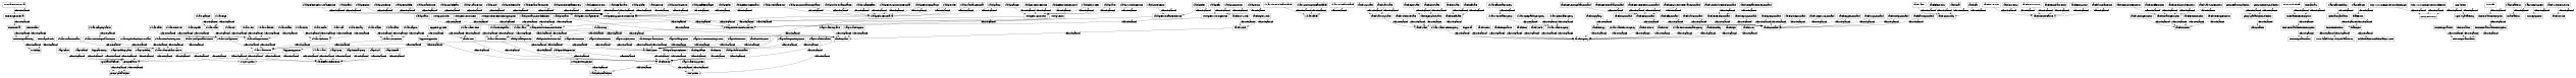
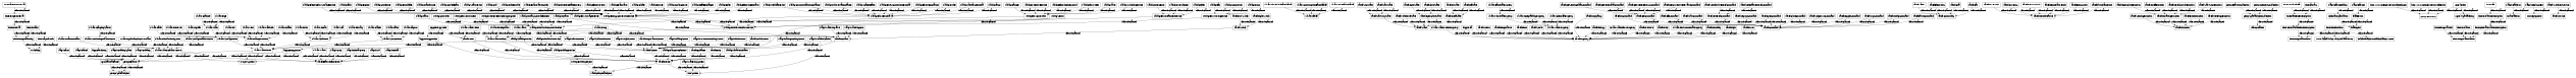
  digraph {
    rankdir=TB
    node [color=black shape=rectangle]
    "time:DateTimeInterval"
    "time:ProperInterval"
    "time:Interval"
    "s4watr:TreatmentPlant"
    "s4watr:WaterInfrastructure"
    "geosp:Feature"
    "saref:FeatureOfInterest"
    "s4syst:System"
    "s4watr:ThresholdBasedTariff"
    "s4watr:Tariff"
    "saref:OpenState"
    "saref:OpenCloseState"
    "saref:State"
    "s4bldg:UnitaryControlElement"
    "s4bldg:DistributionControlDevice"
    "s4bldg:DistributionDevice"
    "s4watr:MonitoringInfrastructure"
    "s4bldg:Burner"
    "s4bldg:EnergyConversionDevice"
    "s4bldg:DistributionFlowDevice"
    "s4watr:WaterMeterProperty"
    "saref:Property"
    "bigg:EnergyDevice"
    "saref:Device"
    "bigg:EnergyAsset"
    "ssn:System"
    "s4bldg:PhysicalObject"
    "s4bldg:FireSuppressionTerminal"
    "s4bldg:FlowTerminal"
    "bigg:Area"
    "saref:Motion"
    "s4watr:Pipe"
    "s4watr:Main"
    "s4watr:TransportAsset"
    "saref:OnCommand"
    "saref:Command"
    "saref:Temperature"
    "saref:Water"
    "saref:Commodity"
    "saref:PowerUnit"
    "saref:UnitOfMeasure"
    "s4bldg:BuildingDevice"
    "saref:SensingFunction"
    "saref:Function"
    "saref:SmokeSensor"
    "saref:Sensor"
    "s4agri:BuildingSpace"
    "geosp:SpatialObject"
    "s4bldg:BuildingObject"
    "saref:Meter"
    "s4bldg:ProtectiveDevice"
    "s4bldg:FlowController"
+   "s4bldg:DuctSilencer"
    "s4bldg:FlowTreatmentDevice"
    "s4bldg:Compressor"
    "s4bldg:FlowMovingDevice"
    "saref:GetSensingDataCommand"
    "saref:GetCommand"
    "geosp:FeatureCollection"
    "geosp:SpatialObjectCollection"
    "rdfs:Container"
    "time:MonthOfYear"
    "time:DateTimeDescription"
    "time:GeneralDateTimeDescription"
    "foaf:Person"
    "foaf:Agent"
    "time:TimePosition"
    "7100743a3f41dc671b7320b4dba85786"
    "time:TemporalPosition"
    e343fe9bd53310ce5f93cddb3277ce8e
    "s4bldg:CoolingTower"
    "http://www.opengis.net/ont/sf#Polygon"
    "geosp:Geometry"
    "saref:MultiLevelState"
    "s4bldg:HeatExchanger"
    "time:DayOfWeek"
    "owl:Thing"
    "saref:Time"
    "saref:GetMeterDataCommand"
    "saref:StartState"
    "saref:StartStopState"
    "saref:LightSwitch"
    "saref:Switch"
    "saref:Actuator"
    "s4bldg:FlowInstrument"
    "saref:Smoke"
    "saref:Currency"
    "s4watr:WaterAsset"
    "s4bldg:Boiler"
    "s4watr:BacterialProperty"
    "s4watr:MicrobialProperty"
    "s4watr:WaterProperty"
    "s4bldg:ElectricAppliance"
    "s4agri:WeatherStation"
    "saref:Occupancy"
    "s4agri:WateringValve"
    "s4agri:Crop"
    "s4watr:ConsumptionBasedTariff"
    "s4watr:Aquifer"
    "s4watr:StorageAsset"
    "s4bldg:ElectricGenerator"
    "time:TemporalUnit"
    "time:TemporalDuration"
    "saref:OpenCloseFunction"
    "saref:ActuatingFunction"
    "saref:OffCommand"
    "time:TemporalEntity"
    "time:January"
    "saref:StartCommand"
    n110 [label="s1watr:HydroelectricPowerPlant"]
    "s4bldg:ProtectiveDeviceTrippingUnit"
    "s4agri:EatingActivitySensor"
    "s4agri:Thermometer"
    "s4bldg:ElectricTimeControl"
    "s4watr:Valve"
    "s4watr:WaterDevice"
    "s4watr:Tank"
    "s4agri:SoilTensiometer"
    "s4bldg:ShadingDevice"
    "s4bldg:Engine"
    "s4bldg:Outlet"
    "s4bldg:Condenser"
    "s4bldg:FlowMeter"
    "s4agri:Platform"
    "sosa:Platform"
    "bigg:EnergyMeter"
    "saref:OnState"
    "saref:OnOffState"
    "saref:EventFunction"
    "s4bldg:SanitaryTerminal"
    "geosp:GeometryCollection"
    "s4bldg:Humidifier"
    "s4bldg:Transformer"
    "s4watr:TimeBasedTariff"
    "time:Instant"
    "s4bldg:FlowStorageDevice"
    "s4watr:WaterMeter"
    "saref:StopState"
    "s4bldg:Valve"
    "s4bldg:Lamp"
    "saref:SetAbsoluteLevelCommand"
    "saref:SetLevelCommand"
    "s4bldg:SwitchingDevice"
    "saref:OffState"
    "s4agri:Deployment"
    "ssn:Deployment"
    "s4bldg:CooledBeam"
    "s4watr:Pit"
    "s4agri:WeightSensor"
    "s4watr:GaugingStation"
    "s4bldg:TransportElement"
    "saref:OnOffFunction"
    "saref:TemperatureSensor"
    "s4watr:Pump"
    "s4watr:DistributionSystem"
    "saref:Appliance"
    "saref:Energy"
    "saref:StepUpCommand"
    "saref:OpenCommand"
    n160 [label="s2watr:WaterFlowProperty"]
    "s4bldg:SolarDevice"
    "saref:CloseCommand"
    "s4watr:Ocean"
    "s4watr:SinkAsset"
    "s4agri:Building"
    "saref:GetMeterHistoryCommand"
    "saref:SetRelativeLevelCommand"
    "saref:Pressure"
    "s4agri:WateringSystem"
    "s4agri:AnimalGroup"
    "s4bldg:MedicalDevice"
    "s4watr:Glacier"
    "s4watr:SourceAsset"
    "schema:Organization"
    "s4bldg:CommunicationAppliance"
    "s4watr:AcceptabilityProperty"
    "s4watr:Channel"
    "s4bldg:Coil"
    "s4bldg:TubeBundle"
    "s4bldg:Sensor"
    "s4bldg:Filter"
    "saref:StepDownCommand"
    "s4bldg:Alarm"
    "time:Duration"
    "s4watr:Vent"
    "s4agri:MilkingSensor"
    "s4watr:Sea"
    "saref:CloseState"
    "s4bldg:Pump"
    "s4agri:Farm"
    "saref:SwitchOnService"
    "saref:Service"
    "saref:Price"
    "s4bldg:Damper"
    "time:GeneralDurationDescription"
    "s4watr:Estuary"
    "saref:PressureUnit"
    "s4watr:Manhole"
    "s4bldg:ElectricFlowStorageDevice"
    "saref:HVAC"
    "s4bldg:Controller"
    "s4watr:Intake"
    "saref:TemperatureUnit"
    "s4watr:Lake"
    "s4agri:Soil"
    "saref:LevelControlFunction"
    "s4bldg:Tank"
    "saref:Electricity"
    "s4bldg:EvaporativeCooler"
    "s4agri:WateringGun"
    "s4watr:EnvironmentalProperty"
    "s4agri:Animal"
    "time:DurationDescription"
    "s4agri:FarmHolding"
    "saref:EnergyUnit"
    "saref:MeteringFunction"
    "s4bldg:Actuator"
    "s4agri:Parcel"
    "saref:Coal"
    "saref:ToggleCommand"
    "saref:Humidity"
    "s4bldg:AirToAirHeatRecovery"
    "s4watr:Reservoir"
    "saref:StopCommand"
    "s4bldg:ElectricMotor"
    "wgs84:Point"
    "wgs84:SpatialThing"
    "cp:CadastralParcel"
    "s4watr:ChemicalProperty"
    "time:Year"
    "s4watr:River"
    "s4watr:FireHydrant"
    "s4agri:MovementActivitySensor"
    "saref:Light"
    "saref:DoorSwitch"
    "saref:StartStopFunction"
    "s4watr:StorageInfrastructure"
    "s4watr:Water"
    "saref:GetCurrentMeterValueCommand"
    "saref:IlluminanceUnit"
    "s4agri:Pluviometer"
    "saref:NotifyCommand"
    "s4watr:Lagoon"
    "saref:Power"
    "s4bldg:Evaporator"
    "bigg:Patrimony"
    "s4bldg:Interceptor"
    "s4bldg:VibrationIsolator"
    "s4bldg:AudioVisualAppliance"
    "s4bldg:SpaceHeater"
    "s4bldg:Chiller"
    "s4agri:Farmer"
    "saref:PauseCommand"
    "saref:Gas"
    "http://www.opengis.net/ont/sf#Point"
    "s4bldg:Fan"
    "time:DateTimeInterval" -> "time:ProperInterval" [label="rdfs:subClassOf"]
    "time:ProperInterval" -> "time:Interval" [label="rdfs:subClassOf"]
    "time:Interval" -> "time:TemporalEntity" [label="rdfs:subClassOf"]
    "s4watr:TreatmentPlant" -> "s4watr:WaterInfrastructure" [label="rdfs:subClassOf"]
    "s4watr:WaterInfrastructure" -> "geosp:Feature" [label="rdfs:subClassOf"]
    "s4watr:WaterInfrastructure" -> "saref:FeatureOfInterest" [label="rdfs:subClassOf"]
    "s4watr:WaterInfrastructure" -> "s4syst:System" [label="rdfs:subClassOf"]
    "geosp:Feature" -> "geosp:SpatialObject" [label="rdfs:subClassOf"]
    "s4watr:ThresholdBasedTariff" -> "s4watr:Tariff" [label="rdfs:subClassOf"]
    "saref:OpenState" -> "saref:OpenCloseState" [label="rdfs:subClassOf"]
    "saref:OpenCloseState" -> "saref:State" [label="rdfs:subClassOf"]
    "s4bldg:UnitaryControlElement" -> "s4bldg:DistributionControlDevice" [label="rdfs:subClassOf"]
    "s4bldg:DistributionControlDevice" -> "s4bldg:DistributionDevice" [label="rdfs:subClassOf"]
    "s4bldg:DistributionDevice" -> "s4bldg:BuildingDevice" [label="rdfs:subClassOf"]
    "s4watr:MonitoringInfrastructure" -> "s4watr:WaterInfrastructure" [label="rdfs:subClassOf"]
    "s4bldg:Burner" -> "s4bldg:EnergyConversionDevice" [label="rdfs:subClassOf"]
    "s4bldg:EnergyConversionDevice" -> "s4bldg:DistributionFlowDevice" [label="rdfs:subClassOf"]
    "s4bldg:DistributionFlowDevice" -> "s4bldg:DistributionDevice" [label="rdfs:subClassOf"]
    "s4watr:WaterMeterProperty" -> "saref:Property" [label="rdfs:subClassOf"]
    "bigg:EnergyDevice" -> "saref:Device" [label="rdfs:subClassOf"]
    "bigg:EnergyDevice" -> "bigg:EnergyAsset" [label="rdfs:subClassOf"]
    "saref:Device" -> "ssn:System" [label="rdfs:subClassOf"]
    "saref:Device" -> "s4bldg:PhysicalObject" [label="rdfs:subClassOf"]
    "bigg:EnergyAsset" -> "geosp:Feature" [label="rdfs:subClassOf"]
    "bigg:EnergyAsset" -> "saref:FeatureOfInterest" [label="rdfs:subClassOf"]
    "bigg:EnergyAsset" -> "s4syst:System" [label="rdfs:subClassOf"]
    "s4bldg:FireSuppressionTerminal" -> "s4bldg:FlowTerminal" [label="rdfs:subClassOf"]
    "s4bldg:FlowTerminal" -> "s4bldg:DistributionFlowDevice" [label="rdfs:subClassOf"]
    "bigg:Area" -> "saref:Property" [label="rdfs:subClassOf"]
    "saref:Motion" -> "saref:Property" [label="rdfs:subClassOf"]
    "s4watr:Pipe" -> "s4watr:Main" [label="rdfs:subClassOf"]
    "s4watr:Main" -> "s4watr:TransportAsset" [label="rdfs:subClassOf"]
    "s4watr:TransportAsset" -> "s4watr:WaterAsset" [label="rdfs:subClassOf"]
    "saref:OnCommand" -> "saref:Command" [label="rdfs:subClassOf"]
    "saref:Temperature" -> "saref:Property" [label="rdfs:subClassOf"]
    "saref:Water" -> "saref:Commodity" [label="rdfs:subClassOf"]
    "saref:PowerUnit" -> "saref:UnitOfMeasure" [label="rdfs:subClassOf"]
    "s4bldg:BuildingDevice" -> "saref:Device" [label="rdfs:subClassOf"]
    "s4bldg:BuildingDevice" -> "s4bldg:BuildingObject" [label="rdfs:subClassOf"]
    "saref:SensingFunction" -> "saref:Function" [label="rdfs:subClassOf"]
    "saref:SmokeSensor" -> "saref:Sensor" [label="rdfs:subClassOf"]
    "saref:Sensor" -> "saref:Device" [label="rdfs:subClassOf"]
    "s4agri:BuildingSpace" -> "geosp:Feature" [label="rdfs:subClassOf"]
    "s4bldg:BuildingObject" -> "s4bldg:PhysicalObject" [label="rdfs:subClassOf"]
    "saref:Meter" -> "saref:Device" [label="rdfs:subClassOf"]
    "saref:Meter" -> "saref:Sensor" [label="rdfs:subClassOf"]
    "s4bldg:ProtectiveDevice" -> "s4bldg:FlowController" [label="rdfs:subClassOf"]
    "s4bldg:FlowController" -> "s4bldg:DistributionFlowDevice" [label="rdfs:subClassOf"]
+   "s4bldg:DuctSilencer" -> "s4bldg:FlowTreatmentDevice" [label="rdfs:subClassOf"]
    "s4bldg:FlowTreatmentDevice" -> "s4bldg:DistributionFlowDevice" [label="rdfs:subClassOf"]
    "s4bldg:Compressor" -> "s4bldg:FlowMovingDevice" [label="rdfs:subClassOf"]
    "s4bldg:FlowMovingDevice" -> "s4bldg:DistributionFlowDevice" [label="rdfs:subClassOf"]
    "saref:GetSensingDataCommand" -> "saref:GetCommand" [label="rdfs:subClassOf"]
    "saref:GetCommand" -> "saref:Command" [label="rdfs:subClassOf"]
    "geosp:FeatureCollection" -> "geosp:SpatialObjectCollection" [label="rdfs:subClassOf"]
    "geosp:SpatialObjectCollection" -> "rdfs:Container" [label="rdfs:subClassOf"]
    "time:MonthOfYear" -> "time:DateTimeDescription" [label="rdfs:subClassOf"]
    "time:DateTimeDescription" -> "time:GeneralDateTimeDescription" [label="rdfs:subClassOf"]
    "time:GeneralDateTimeDescription" -> "time:TemporalPosition" [label="rdfs:subClassOf"]
    "foaf:Person" -> "foaf:Agent" [label="rdfs:subClassOf"]
    "time:TimePosition" -> "7100743a3f41dc671b7320b4dba85786" [label="rdfs:subClassOf"]
    "time:TimePosition" -> "time:TemporalPosition" [label="rdfs:subClassOf"]
    "time:TimePosition" -> e343fe9bd53310ce5f93cddb3277ce8e [label="rdfs:subClassOf"]
    "s4bldg:CoolingTower" -> "s4bldg:EnergyConversionDevice" [label="rdfs:subClassOf"]
    "http://www.opengis.net/ont/sf#Polygon" -> "geosp:Geometry" [label="rdfs:subClassOf"]
    "saref:MultiLevelState" -> "saref:State" [label="rdfs:subClassOf"]
    "s4bldg:HeatExchanger" -> "s4bldg:EnergyConversionDevice" [label="rdfs:subClassOf"]
    "time:DayOfWeek" -> "owl:Thing" [label="rdfs:subClassOf"]
    "saref:Time" -> "saref:Property" [label="rdfs:subClassOf"]
    "saref:GetMeterDataCommand" -> "saref:GetCommand" [label="rdfs:subClassOf"]
    "saref:StartState" -> "saref:StartStopState" [label="rdfs:subClassOf"]
    "saref:StartStopState" -> "saref:State" [label="rdfs:subClassOf"]
    "saref:LightSwitch" -> "saref:Switch" [label="rdfs:subClassOf"]
    "saref:Switch" -> "saref:Actuator" [label="rdfs:subClassOf"]
    "saref:Actuator" -> "saref:Device" [label="rdfs:subClassOf"]
    "s4bldg:FlowInstrument" -> "s4bldg:DistributionControlDevice" [label="rdfs:subClassOf"]
    "saref:Smoke" -> "saref:Property" [label="rdfs:subClassOf"]
    "saref:Currency" -> "saref:UnitOfMeasure" [label="rdfs:subClassOf"]
    "s4watr:WaterAsset" -> "geosp:Feature" [label="rdfs:subClassOf"]
    "s4watr:WaterAsset" -> "saref:FeatureOfInterest" [label="rdfs:subClassOf"]
    "s4watr:WaterAsset" -> "s4syst:System" [label="rdfs:subClassOf"]
    "s4bldg:Boiler" -> "s4bldg:EnergyConversionDevice" [label="rdfs:subClassOf"]
    "s4watr:BacterialProperty" -> "s4watr:MicrobialProperty" [label="rdfs:subClassOf"]
    "s4watr:MicrobialProperty" -> "s4watr:WaterProperty" [label="rdfs:subClassOf"]
    "s4watr:WaterProperty" -> "saref:Property" [label="rdfs:subClassOf"]
    "s4bldg:ElectricAppliance" -> "s4bldg:FlowTerminal" [label="rdfs:subClassOf"]
    "s4agri:WeatherStation" -> "ssn:System" [label="rdfs:subClassOf"]
    "s4agri:WeatherStation" -> "saref:Sensor" [label="rdfs:subClassOf"]
-   "saref:Occupancy" -> "saref:Energy" [label="rdfs:subClassOf"]
+   "saref:Occupancy" -> "saref:Property" [label="rdfs:subClassOf"]
    "s4agri:WateringValve" -> "saref:Actuator" [label="rdfs:subClassOf"]
    "s4agri:Crop" -> "saref:FeatureOfInterest" [label="rdfs:subClassOf"]
    "s4watr:ConsumptionBasedTariff" -> "s4watr:Tariff" [label="rdfs:subClassOf"]
    "s4watr:Aquifer" -> "s4watr:StorageAsset" [label="rdfs:subClassOf"]
    "s4watr:StorageAsset" -> "s4watr:WaterAsset" [label="rdfs:subClassOf"]
    "s4bldg:ElectricGenerator" -> "s4bldg:EnergyConversionDevice" [label="rdfs:subClassOf"]
    "time:TemporalUnit" -> "time:TemporalDuration" [label="rdfs:subClassOf"]
    "saref:OpenCloseFunction" -> "saref:ActuatingFunction" [label="rdfs:subClassOf"]
    "saref:ActuatingFunction" -> "saref:Function" [label="rdfs:subClassOf"]
    "saref:OffCommand" -> "saref:Command" [label="rdfs:subClassOf"]
    "time:TemporalEntity" -> "owl:Thing" [label="rdfs:subClassOf"]
    "time:January" -> "time:DateTimeDescription" [label="rdfs:subClassOf"]
    "saref:StartCommand" -> "saref:Command" [label="rdfs:subClassOf"]
    n110 -> "s4watr:WaterInfrastructure" [label="rdfs:subClassOf"]
    "s4bldg:ProtectiveDeviceTrippingUnit" -> "s4bldg:DistributionControlDevice" [label="rdfs:subClassOf"]
    "s4agri:EatingActivitySensor" -> "saref:Sensor" [label="rdfs:subClassOf"]
    "s4agri:Thermometer" -> "saref:Sensor" [label="rdfs:subClassOf"]
    "s4bldg:ElectricTimeControl" -> "s4bldg:FlowController" [label="rdfs:subClassOf"]
    "s4watr:Valve" -> "saref:Actuator" [label="rdfs:subClassOf"]
    "s4watr:Valve" -> "s4watr:WaterDevice" [label="rdfs:subClassOf"]
    "s4watr:WaterDevice" -> "saref:Device" [label="rdfs:subClassOf"]
    "s4watr:WaterDevice" -> "s4watr:WaterAsset" [label="rdfs:subClassOf"]
    "s4watr:Tank" -> "s4watr:StorageAsset" [label="rdfs:subClassOf"]
    "s4agri:SoilTensiometer" -> "saref:Sensor" [label="rdfs:subClassOf"]
    "s4bldg:ShadingDevice" -> "s4bldg:BuildingDevice" [label="rdfs:subClassOf"]
    "s4bldg:Engine" -> "s4bldg:EnergyConversionDevice" [label="rdfs:subClassOf"]
    "s4bldg:Outlet" -> "s4bldg:FlowTerminal" [label="rdfs:subClassOf"]
    "s4bldg:Condenser" -> "s4bldg:EnergyConversionDevice" [label="rdfs:subClassOf"]
    "s4bldg:FlowMeter" -> "s4bldg:FlowController" [label="rdfs:subClassOf"]
    "s4agri:Platform" -> "sosa:Platform" [label="rdfs:subClassOf"]
    "bigg:EnergyMeter" -> "bigg:EnergyDevice" [label="rdfs:subClassOf"]
    "bigg:EnergyMeter" -> "saref:Meter" [label="rdfs:subClassOf"]
    "saref:OnState" -> "saref:OnOffState" [label="rdfs:subClassOf"]
    "saref:OnOffState" -> "saref:State" [label="rdfs:subClassOf"]
    "saref:EventFunction" -> "saref:Function" [label="rdfs:subClassOf"]
    "s4bldg:SanitaryTerminal" -> "s4bldg:FlowTerminal" [label="rdfs:subClassOf"]
    "geosp:GeometryCollection" -> "geosp:SpatialObjectCollection" [label="rdfs:subClassOf"]
    "s4bldg:Humidifier" -> "s4bldg:EnergyConversionDevice" [label="rdfs:subClassOf"]
    "s4bldg:Transformer" -> "s4bldg:EnergyConversionDevice" [label="rdfs:subClassOf"]
    "s4watr:TimeBasedTariff" -> "s4watr:Tariff" [label="rdfs:subClassOf"]
    "time:Instant" -> "time:TemporalEntity" [label="rdfs:subClassOf"]
    "s4bldg:FlowStorageDevice" -> "s4bldg:DistributionFlowDevice" [label="rdfs:subClassOf"]
    "s4watr:WaterMeter" -> "saref:Meter" [label="rdfs:subClassOf"]
    "s4watr:WaterMeter" -> "s4watr:WaterDevice" [label="rdfs:subClassOf"]
    "saref:StopState" -> "saref:StartStopState" [label="rdfs:subClassOf"]
    "s4bldg:Valve" -> "s4bldg:FlowController" [label="rdfs:subClassOf"]
    "s4bldg:Lamp" -> "s4bldg:FlowTerminal" [label="rdfs:subClassOf"]
    "saref:SetAbsoluteLevelCommand" -> "saref:SetLevelCommand" [label="rdfs:subClassOf"]
    "saref:SetLevelCommand" -> "saref:Command" [label="rdfs:subClassOf"]
    "s4bldg:SwitchingDevice" -> "s4bldg:FlowController" [label="rdfs:subClassOf"]
    "saref:OffState" -> "saref:OnOffState" [label="rdfs:subClassOf"]
    "s4agri:Deployment" -> "ssn:Deployment" [label="rdfs:subClassOf"]
    "s4bldg:CooledBeam" -> "s4bldg:EnergyConversionDevice" [label="rdfs:subClassOf"]
    "s4watr:Pit" -> "s4watr:TransportAsset" [label="rdfs:subClassOf"]
    "s4agri:WeightSensor" -> "saref:Sensor" [label="rdfs:subClassOf"]
    "s4watr:GaugingStation" -> "s4watr:MonitoringInfrastructure" [label="rdfs:subClassOf"]
    "s4bldg:TransportElement" -> "saref:Device" [label="rdfs:subClassOf"]
    "saref:OnOffFunction" -> "saref:ActuatingFunction" [label="rdfs:subClassOf"]
    "saref:TemperatureSensor" -> "saref:Sensor" [label="rdfs:subClassOf"]
    "s4watr:Pump" -> "saref:Actuator" [label="rdfs:subClassOf"]
    "s4watr:Pump" -> "s4watr:WaterDevice" [label="rdfs:subClassOf"]
    "s4watr:DistributionSystem" -> "s4watr:WaterInfrastructure" [label="rdfs:subClassOf"]
    "saref:Appliance" -> "saref:Device" [label="rdfs:subClassOf"]
    "saref:Energy" -> "saref:Property" [label="rdfs:subClassOf"]
    "saref:StepUpCommand" -> "saref:Command" [label="rdfs:subClassOf"]
    "saref:OpenCommand" -> "saref:Command" [label="rdfs:subClassOf"]
    n160 -> "saref:Property" [label="rdfs:subClassOf"]
    "s4bldg:SolarDevice" -> "s4bldg:EnergyConversionDevice" [label="rdfs:subClassOf"]
    "saref:CloseCommand" -> "saref:Command" [label="rdfs:subClassOf"]
    "s4watr:Ocean" -> "s4watr:SinkAsset" [label="rdfs:subClassOf"]
    "s4watr:SinkAsset" -> "s4watr:WaterAsset" [label="rdfs:subClassOf"]
    "s4agri:Building" -> "geosp:Feature" [label="rdfs:subClassOf"]
    "saref:GetMeterHistoryCommand" -> "saref:GetCommand" [label="rdfs:subClassOf"]
    "saref:SetRelativeLevelCommand" -> "saref:SetLevelCommand" [label="rdfs:subClassOf"]
    "saref:Pressure" -> "saref:Property" [label="rdfs:subClassOf"]
    "s4agri:WateringSystem" -> "ssn:System" [label="rdfs:subClassOf"]
    "s4agri:AnimalGroup" -> "saref:FeatureOfInterest" [label="rdfs:subClassOf"]
    "s4bldg:MedicalDevice" -> "s4bldg:FlowTerminal" [label="rdfs:subClassOf"]
    "s4watr:Glacier" -> "s4watr:SourceAsset" [label="rdfs:subClassOf"]
    "s4watr:SourceAsset" -> "s4watr:WaterAsset" [label="rdfs:subClassOf"]
    "schema:Organization" -> "foaf:Agent" [label="rdfs:subClassOf"]
    "s4bldg:CommunicationAppliance" -> "s4bldg:FlowTerminal" [label="rdfs:subClassOf"]
    "s4watr:AcceptabilityProperty" -> "s4watr:WaterProperty" [label="rdfs:subClassOf"]
    "s4watr:Channel" -> "s4watr:Main" [label="rdfs:subClassOf"]
    "s4bldg:Coil" -> "s4bldg:EnergyConversionDevice" [label="rdfs:subClassOf"]
    "s4bldg:TubeBundle" -> "s4bldg:EnergyConversionDevice" [label="rdfs:subClassOf"]
    "s4bldg:Sensor" -> "s4bldg:DistributionControlDevice" [label="rdfs:subClassOf"]
    "s4bldg:Sensor" -> "saref:Sensor" [label="rdfs:subClassOf"]
    "s4bldg:Filter" -> "s4bldg:FlowTreatmentDevice" [label="rdfs:subClassOf"]
    "saref:StepDownCommand" -> "saref:Command" [label="rdfs:subClassOf"]
    "s4bldg:Alarm" -> "s4bldg:DistributionControlDevice" [label="rdfs:subClassOf"]
    "time:Duration" -> "time:TemporalDuration" [label="rdfs:subClassOf"]
    "s4watr:Vent" -> "s4watr:TransportAsset" [label="rdfs:subClassOf"]
    "s4agri:MilkingSensor" -> "saref:Sensor" [label="rdfs:subClassOf"]
    "s4watr:Sea" -> "s4watr:SinkAsset" [label="rdfs:subClassOf"]
    "saref:CloseState" -> "saref:OpenCloseState" [label="rdfs:subClassOf"]
    "s4bldg:Pump" -> "s4bldg:FlowMovingDevice" [label="rdfs:subClassOf"]
    "s4agri:Farm" -> "geosp:Feature" [label="rdfs:subClassOf"]
    "saref:SwitchOnService" -> "saref:Service" [label="rdfs:subClassOf"]
    "saref:Price" -> "saref:Property" [label="rdfs:subClassOf"]
    "s4bldg:Damper" -> "s4bldg:FlowController" [label="rdfs:subClassOf"]
    "time:GeneralDurationDescription" -> "time:TemporalDuration" [label="rdfs:subClassOf"]
    "s4watr:Estuary" -> "s4watr:SinkAsset" [label="rdfs:subClassOf"]
    "saref:PressureUnit" -> "saref:UnitOfMeasure" [label="rdfs:subClassOf"]
    "s4watr:Manhole" -> "s4watr:TransportAsset" [label="rdfs:subClassOf"]
    "s4bldg:ElectricFlowStorageDevice" -> "s4bldg:FlowStorageDevice" [label="rdfs:subClassOf"]
    "saref:HVAC" -> "saref:Device" [label="rdfs:subClassOf"]
    "s4bldg:Controller" -> "s4bldg:DistributionControlDevice" [label="rdfs:subClassOf"]
    "s4watr:Intake" -> "s4watr:TransportAsset" [label="rdfs:subClassOf"]
    "saref:TemperatureUnit" -> "saref:UnitOfMeasure" [label="rdfs:subClassOf"]
    "s4watr:Lake" -> "s4watr:SourceAsset" [label="rdfs:subClassOf"]
    "s4agri:Soil" -> "saref:FeatureOfInterest" [label="rdfs:subClassOf"]
    "saref:LevelControlFunction" -> "saref:ActuatingFunction" [label="rdfs:subClassOf"]
    "s4bldg:Tank" -> "s4bldg:FlowStorageDevice" [label="rdfs:subClassOf"]
    "saref:Electricity" -> "saref:Commodity" [label="rdfs:subClassOf"]
    "s4bldg:EvaporativeCooler" -> "s4bldg:EnergyConversionDevice" [label="rdfs:subClassOf"]
    "s4agri:WateringGun" -> "saref:Actuator" [label="rdfs:subClassOf"]
    "s4watr:EnvironmentalProperty" -> "saref:Property" [label="rdfs:subClassOf"]
    "s4agri:Animal" -> "saref:FeatureOfInterest" [label="rdfs:subClassOf"]
    "time:DurationDescription" -> "time:GeneralDurationDescription" [label="rdfs:subClassOf"]
    "s4agri:FarmHolding" -> "schema:Organization" [label="rdfs:subClassOf"]
    "saref:EnergyUnit" -> "saref:UnitOfMeasure" [label="rdfs:subClassOf"]
    "saref:MeteringFunction" -> "saref:Function" [label="rdfs:subClassOf"]
    "s4bldg:Actuator" -> "s4bldg:DistributionControlDevice" [label="rdfs:subClassOf"]
    "s4bldg:Actuator" -> "saref:Actuator" [label="rdfs:subClassOf"]
    "s4agri:Parcel" -> "geosp:Feature" [label="rdfs:subClassOf"]
    "saref:Coal" -> "saref:Commodity" [label="rdfs:subClassOf"]
    "saref:ToggleCommand" -> "saref:Command" [label="rdfs:subClassOf"]
    "saref:Humidity" -> "saref:Property" [label="rdfs:subClassOf"]
    "s4bldg:AirToAirHeatRecovery" -> "s4bldg:EnergyConversionDevice" [label="rdfs:subClassOf"]
    "s4watr:Reservoir" -> "s4watr:StorageAsset" [label="rdfs:subClassOf"]
    "saref:StopCommand" -> "saref:Command" [label="rdfs:subClassOf"]
    "s4bldg:ElectricMotor" -> "s4bldg:EnergyConversionDevice" [label="rdfs:subClassOf"]
    "wgs84:Point" -> "geosp:Geometry" [label="rdfs:subClassOf"]
    "wgs84:Point" -> "wgs84:SpatialThing" [label="rdfs:subClassOf"]
    "cp:CadastralParcel" -> "geosp:SpatialObject" [label="rdfs:subClassOf"]
    "s4watr:ChemicalProperty" -> "s4watr:WaterProperty" [label="rdfs:subClassOf"]
    "time:Year" -> "time:DurationDescription" [label="rdfs:subClassOf"]
    "s4watr:River" -> "s4watr:SinkAsset" [label="rdfs:subClassOf"]
    "s4watr:FireHydrant" -> "s4watr:WaterDevice" [label="rdfs:subClassOf"]
    "s4agri:MovementActivitySensor" -> "saref:Sensor" [label="rdfs:subClassOf"]
    "saref:Light" -> "saref:Property" [label="rdfs:subClassOf"]
    "saref:DoorSwitch" -> "saref:Switch" [label="rdfs:subClassOf"]
    "saref:StartStopFunction" -> "saref:ActuatingFunction" [label="rdfs:subClassOf"]
    "s4watr:StorageInfrastructure" -> "s4watr:WaterInfrastructure" [label="rdfs:subClassOf"]
    "s4watr:Water" -> "saref:FeatureOfInterest" [label="rdfs:subClassOf"]
    "saref:GetCurrentMeterValueCommand" -> "saref:GetCommand" [label="rdfs:subClassOf"]
    "saref:IlluminanceUnit" -> "saref:UnitOfMeasure" [label="rdfs:subClassOf"]
    "s4agri:Pluviometer" -> "saref:Sensor" [label="rdfs:subClassOf"]
    "saref:NotifyCommand" -> "saref:Command" [label="rdfs:subClassOf"]
    "s4watr:Lagoon" -> "s4watr:SourceAsset" [label="rdfs:subClassOf"]
    "saref:Power" -> "saref:Property" [label="rdfs:subClassOf"]
    "s4bldg:Evaporator" -> "s4bldg:EnergyConversionDevice" [label="rdfs:subClassOf"]
    "bigg:Patrimony" -> "geosp:Feature" [label="rdfs:subClassOf"]
    "s4bldg:Interceptor" -> "s4bldg:FlowTreatmentDevice" [label="rdfs:subClassOf"]
    "s4bldg:VibrationIsolator" -> "saref:Device" [label="rdfs:subClassOf"]
    "s4bldg:AudioVisualAppliance" -> "s4bldg:FlowTerminal" [label="rdfs:subClassOf"]
    "s4bldg:SpaceHeater" -> "s4bldg:FlowTerminal" [label="rdfs:subClassOf"]
    "s4bldg:Chiller" -> "s4bldg:EnergyConversionDevice" [label="rdfs:subClassOf"]
    "s4agri:Farmer" -> "foaf:Person" [label="rdfs:subClassOf"]
    "saref:PauseCommand" -> "saref:Command" [label="rdfs:subClassOf"]
    "saref:Gas" -> "saref:Commodity" [label="rdfs:subClassOf"]
    "http://www.opengis.net/ont/sf#Point" -> "geosp:Geometry" [label="rdfs:subClassOf"]
    "s4bldg:Fan" -> "s4bldg:FlowMovingDevice" [label="rdfs:subClassOf"]
  }
